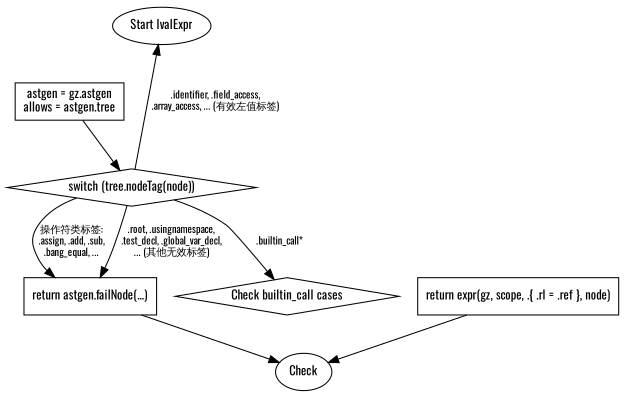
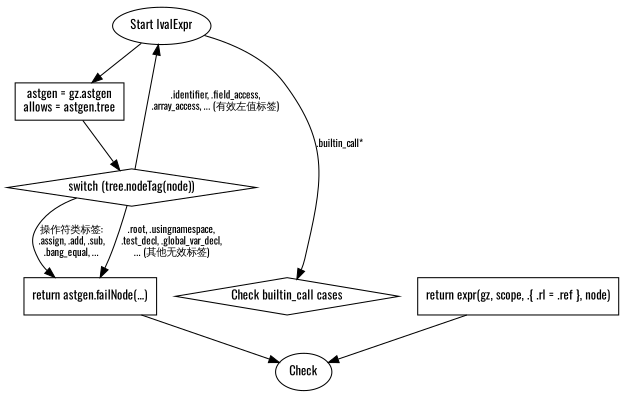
  digraph {
    fontname=Oswald
    node [fontname=Oswald fontsize=12 shape=rectangle]
    edge [fontname=Oswald fontsize=10]
    n1 [label="Start lvalExpr" shape=ellipse]
    n2 [label="astgen = gz.astgen\nallows = astgen.tree"]
    n3 [label="switch (tree.nodeTag(node))" shape=diamond]
    n4 [label="return astgen.failNode(...)"]
    n5 [label="Check builtin_call cases" shape=diamond]
    n6 [label=Check shape=ellipse]
    n7 [label="return expr(gz, scope, .{ .rl = .ref }, node)"]
+   n1 -> n2
    n2 -> n3
    n3 -> n1 [label=".identifier, .field_access,\n.array_access, ... (有效左值标签)"]
    n3 -> n4 [label=".root, .usingnamespace,\n.test_decl, .global_var_decl,\n... (其他无效标签)"]
    n3 -> n4 [label="操作符类标签:\n.assign, .add, .sub,\n.bang_equal, ..."]
-   n3 -> n5 [label=".builtin_call*"]
+   n1 -> n5 [label=".builtin_call*"]
    n4 -> n6
    n7 -> n6
  }
